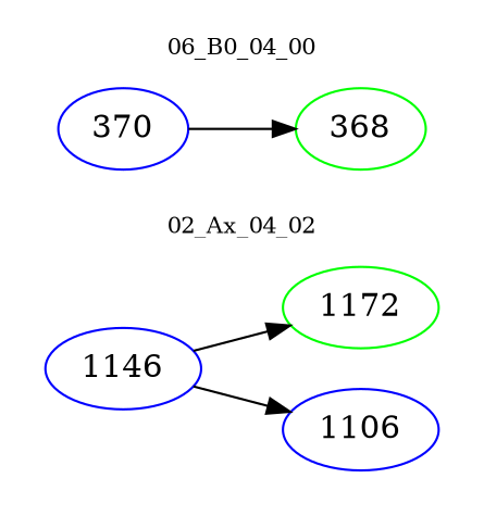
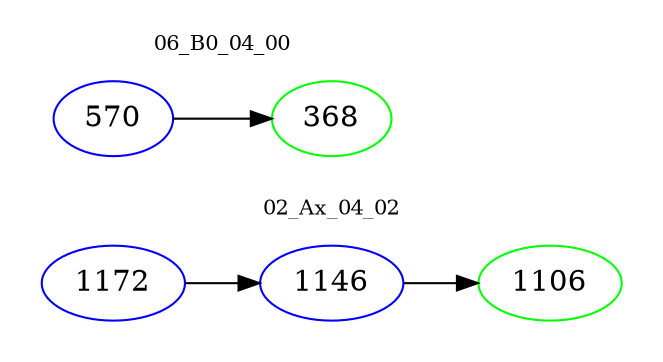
  digraph {
    rankdir=LR
    node [color=blue]
    edge [color=black]
    n1 [label=1146]
-   n2 [label=1106]
-   n3 [color=green label=1172]
-   n4 [label=370]
+   n2 [color=green label=1106]
+   n3 [label=1172]
+   n4 [label=570]
    n5 [color=green label=368]
    subgraph cluster_1 {
      color=white
      fontsize=10
      label="02_Ax_04_02"
      n1
      n2
      n3
    }
    subgraph cluster_2 {
      color=white
      fontsize=10
      label="06_B0_04_00"
      n4
      n5
    }
    n1 -> n2
-   n1 -> n3
+   n3 -> n1
    n4 -> n5
  }
